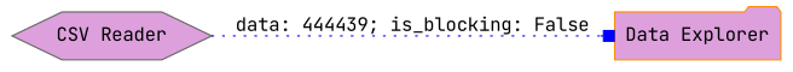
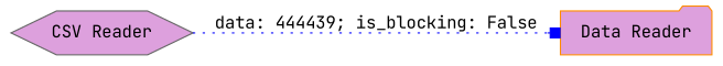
  digraph {
    rankdir=LR
    fontname="JetBrains Mono"
    node [style=filled fillcolor=plum fontname="JetBrains Mono"]
-   n1 [label="Data Explorer" color=darkorange shape=folder]
+   n1 [label="Data Reader" color=darkorange shape=folder]
    n2 [label="CSV Reader" color=gray40 shape=hexagon]
    n2 -> n1 [label="data: 444439; is_blocking: False" color=blue style=dotted arrowhead=box fontname="JetBrains Mono"]
  }
